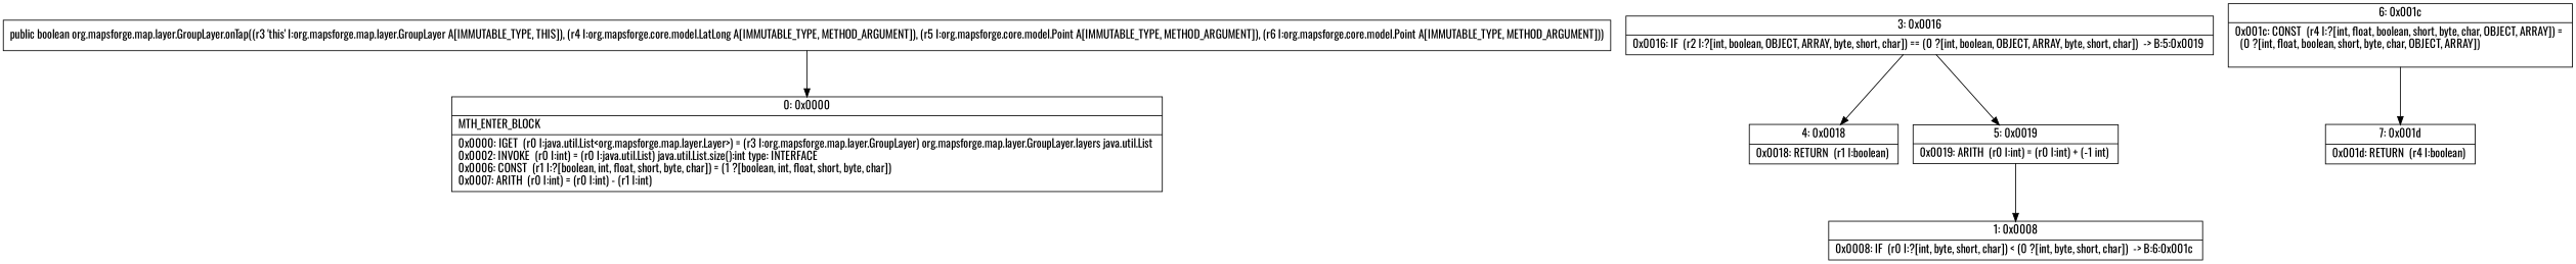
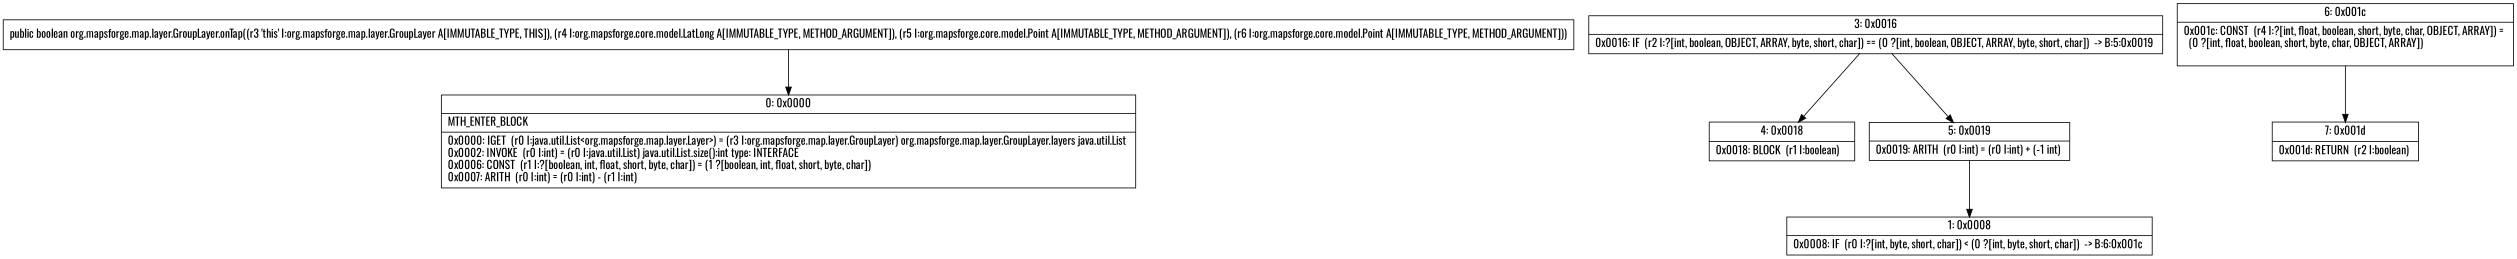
  digraph {
    fontname=Oswald
    node [fontname=Oswald shape=record]
    edge [fontname=Oswald]
    n1 [label="{0\:\ 0x0000|MTH_ENTER_BLOCK\l|0x0000: IGET  (r0 I:java.util.List\<org.mapsforge.map.layer.Layer\>) = (r3 I:org.mapsforge.map.layer.GroupLayer) org.mapsforge.map.layer.GroupLayer.layers java.util.List \l0x0002: INVOKE  (r0 I:int) = (r0 I:java.util.List) java.util.List.size():int type: INTERFACE \l0x0006: CONST  (r1 I:?[boolean, int, float, short, byte, char]) = (1 ?[boolean, int, float, short, byte, char]) \l0x0007: ARITH  (r0 I:int) = (r0 I:int) \- (r1 I:int) \l}"]
    n2 [label="{1\:\ 0x0008|0x0008: IF  (r0 I:?[int, byte, short, char]) \< (0 ?[int, byte, short, char])  \-\> B:6:0x001c \l}"]
    n3 [label="{6\:\ 0x001c|0x001c: CONST  (r4 I:?[int, float, boolean, short, byte, char, OBJECT, ARRAY]) = \l  (0 ?[int, float, boolean, short, byte, char, OBJECT, ARRAY])\l \l}"]
-   n4 [label="{7\:\ 0x001d|0x001d: RETURN  (r4 I:boolean) \l}"]
+   n4 [label="{7\:\ 0x001d|0x001d: RETURN  (r2 I:boolean) \l}"]
    n5 [label="{3\:\ 0x0016|0x0016: IF  (r2 I:?[int, boolean, OBJECT, ARRAY, byte, short, char]) == (0 ?[int, boolean, OBJECT, ARRAY, byte, short, char])  \-\> B:5:0x0019 \l}"]
-   n6 [label="{4\:\ 0x0018|0x0018: RETURN  (r1 I:boolean) \l}"]
+   n6 [label="{4\:\ 0x0018|0x0018: BLOCK  (r1 I:boolean) \l}"]
    n7 [label="{5\:\ 0x0019|0x0019: ARITH  (r0 I:int) = (r0 I:int) + (\-1 int) \l}"]
    n8 [label="{public boolean org.mapsforge.map.layer.GroupLayer.onTap((r3 'this' I:org.mapsforge.map.layer.GroupLayer A[IMMUTABLE_TYPE, THIS]), (r4 I:org.mapsforge.core.model.LatLong A[IMMUTABLE_TYPE, METHOD_ARGUMENT]), (r5 I:org.mapsforge.core.model.Point A[IMMUTABLE_TYPE, METHOD_ARGUMENT]), (r6 I:org.mapsforge.core.model.Point A[IMMUTABLE_TYPE, METHOD_ARGUMENT])) }"]
    n3 -> n4
    n5 -> n6 [style=solid]
    n5 -> n7
    n7 -> n2
    n8 -> n1
  }
